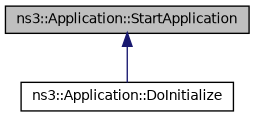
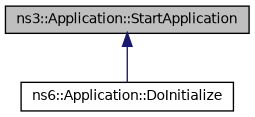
  digraph {
    rankdir=TB
    node [color=black fontname=Helvetica fontsize=10 shape=record style=filled]
    n1 [fillcolor=grey75 fontcolor=black height=0.2 label="ns3::Application::StartApplication" width=0.4]
-   n2 [fillcolor=white height=0.2 label="ns3::Application::DoInitialize" width=0.4]
+   n2 [fillcolor=white height=0.2 label="ns6::Application::DoInitialize" width=0.4]
    n1 -> n2 [color=midnightblue dir=back fontname=Helvetica fontsize=10 labelfontname=Helvetica labelfontsize=10 style=solid]
  }
